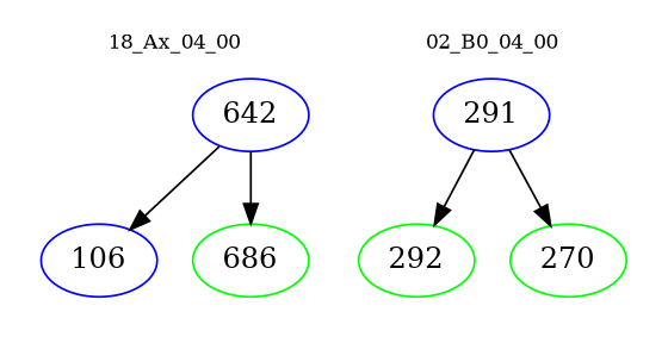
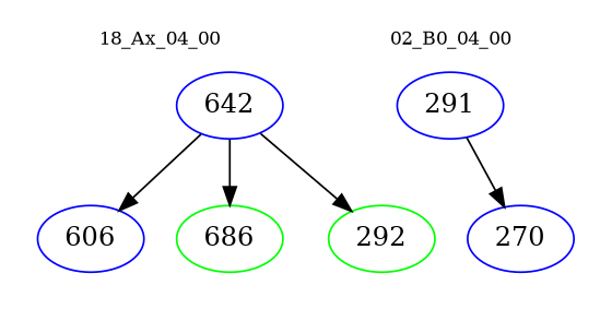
  digraph {
    node [color=blue]
    edge [color=black]
    n1 [label=642]
-   n2 [label=106]
+   n2 [label=606]
    n3 [color=green label=686]
    n4 [label=291]
-   n5 [color=green label=270]
+   n5 [label=270]
    n6 [color=green label=292]
    subgraph cluster_1 {
      color=white
      fontsize=10
      label="18_Ax_04_00"
      n1
      n2
      n3
    }
    subgraph cluster_2 {
      color=white
      fontsize=10
      label="02_B0_04_00"
      n4
      n5
      n6
    }
    n1 -> n2
    n1 -> n3
    n4 -> n5
-   n4 -> n6
+   n1 -> n6
  }
